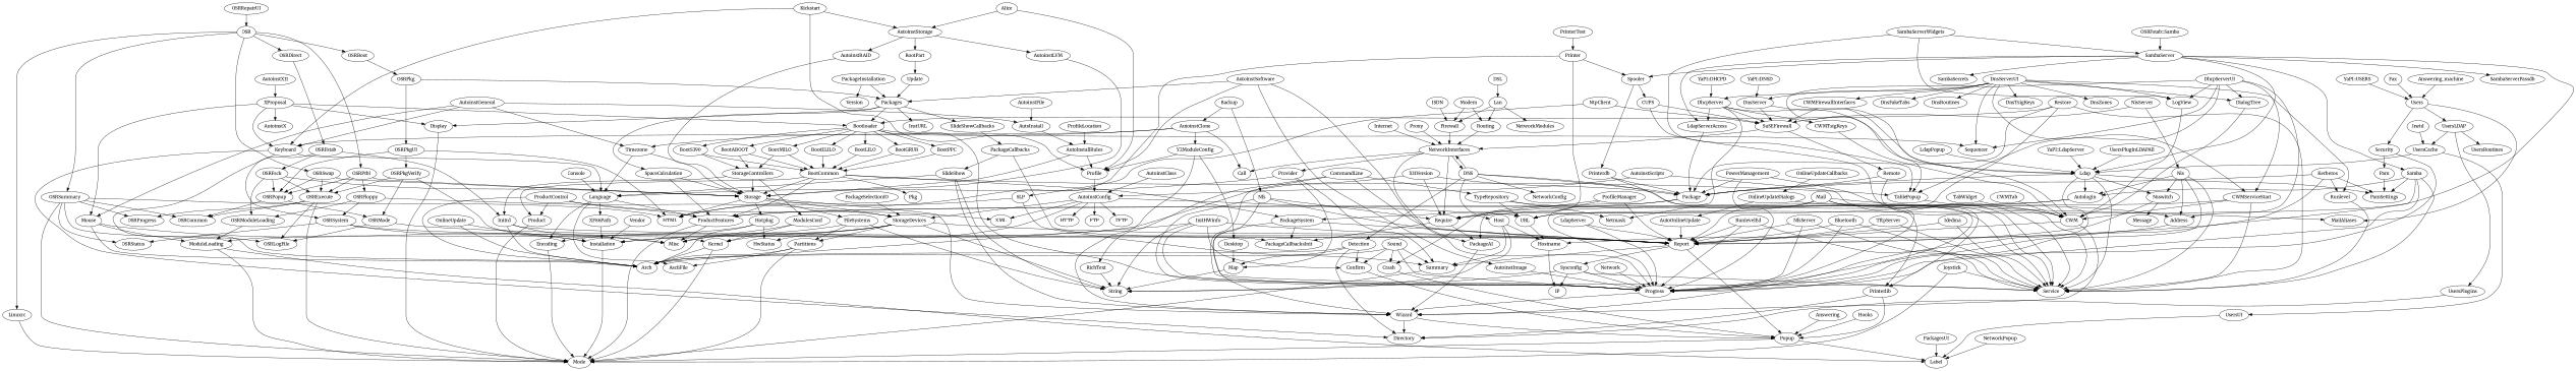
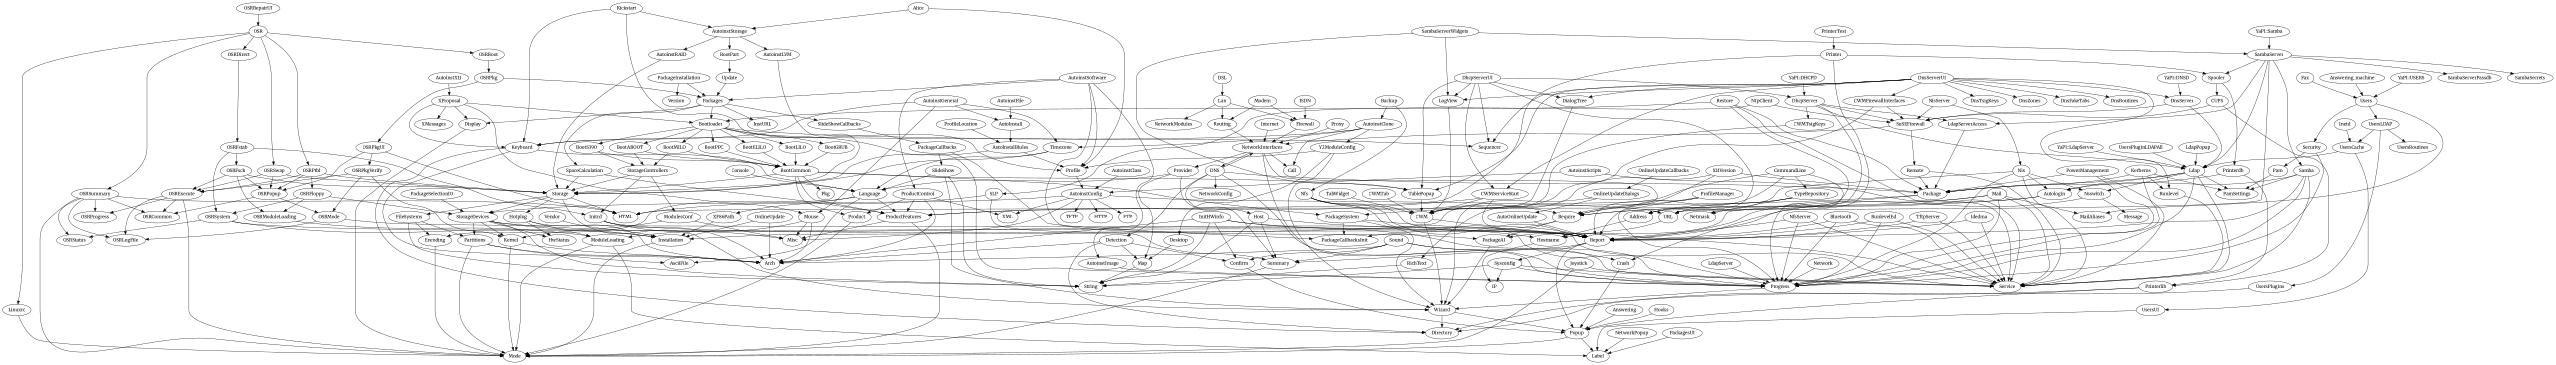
  digraph {
    fontname=Merriweather
    rankdir=TB
    node [fontname=Merriweather]
    edge [fontname=Merriweather]
    OSRFsck
    Storage
    OSRExecute
    OSRModuleLoading
    OSRPopup
    Wizard
    StorageDevices
    HTML
    FileSystems
    Hotplug
    Mode
    OSRCommon
    OSRLogFile
    OSRProgress
    ModuleLoading
    OSRMode
    Directory
    Popup
    Report
    String
    Installation
    HwStatus
    Partitions
    Kernel
    Encoding
    Arch
    Label
    ProductFeatures
    Misc
    BootCommon
    PackageSystem
    Pkg
    Product
    TablePopup
    PackageCallbacksInit
    CWM
    Summary
    Sysconfig
    UsersPlugins
    ProductControl
    XML
    Provider
    Language
    Map
    XF86Path
    AsciiFile
    SlideShow
    Bluetooth
    Progress
    Service
    Printerdb
    Package
    Printerlib
    PackageAI
    X11Version
    Require
    Security
    Pam
    PamSettings
    OSRFloppy
    OSRSystem
    "YaPI::LdapServer"
    Ldap
    Autologin
    Nsswitch
    Message
    Routing
    NetworkInterfaces
    Call
    DNS
    Host
    Detection
    NetworkConfig
    SambaServerWidgets
    LogView
    SambaServer
    Spooler
    Samba
    SambaServerPassdb
    SambaSecrets
    URL
    LdapServerAccess
    CUPS
    Hostname
    AutoinstClass
    AutoinstConfig
    HTTP
    FTP
    TFTP
    Desktop
    IP
    AutoinstSoftware
    Profile
    Packages
    AutoinstImage
    Bootloader
    SpaceCalculation
    Display
    InstURL
    SlideShowCallbacks
    BootS390
    BootABOOT
    BootMILO
    Sequencer
    BootELILO
    BootLILO
    BootGRUB
    BootPPC
    PackageCallbacks
    Keyboard
    OSRDirect
    OSRFstab
    Initrd
    OSRStatus
    RichText
    DnsServer
    SuSEFirewall
    Remote
    ProfileManager
    Printer
    Crash
    OnlineUpdateCallbacks
    OnlineUpdateDialogs
    AutoOnlineUpdate
    NetworkPopup
    LdapServer
-   "YaPI::Samba" [label="OSRFstab::Samba"]
+   "YaPI::Samba"
    RunlevelEd
    Users
    MailAliases
    UsersLDAP
    UsersCache
    UsersRoutines
    UsersUI
    OSRBoot
    OSRPkg
    OSRPkgUI
    OSRPkgVerify
    AutoinstClone
    Y2ModuleConfig
    Timezone
    TypeRepository
    Address
    Netmask
    PowerManagement
    Modem
    Firewall
    StorageControllers
    ModulesConf
    OSRRepairUI
    OSR
    OSRSummary
    OSRSwap
    OSRPtbl
    Linuxrc
    NisServer
    Nis
    n158 [label=Answering]
    CWMServiceStart
    Proxy
    Confirm
    DSL
    Lan
    NetworkModules
    TabWidget
    Mouse
    AutoinstGeneral
    AutoInstall
    AutoInstallRules
    AutoinstFile
    RootPart
    Update
    DhcpServerUI
    DhcpServer
    DialogTree
    CWMTsigKeys
    Runlevel
    Fax
    Kickstart
    AutoinstStorage
    AutoinstLVM
    AutoinstRAID
    UsersPluginLDAPAll
    Restore
    Hooks
    Network
    NfsServer
    LdapPopup
    Console
    TftpServer
    NtpClient
    SLP
    AutoinstX11
    XProposal
-   XMessages [label=AutoinstX]
+   XMessages
    Nfs
    Alice
    DnsServerUI
    DnsTsigKeys
    DnsZones
    DnsFakeTabs
    CWMFirewallInterfaces
    DnsRoutines
    "YaPI::DNSD"
    Idedma
    Kerberos
    Backup
    Mail
    ProfileLocation
    Internet
    CWMTab
    InitHWinfo
    AutoinstScripts
    PackageInstallation
    Version
    "YaPI::DHCPD"
    PackagesUI
    Inetd
    CommandLine
    Vendor
    Answering_machine
    Joystick
    ISDN
    PackageSelectionIO
    PrinterTest
    "YaPI::USERS"
    OnlineUpdate
    Sound
    OSRFsck -> Storage
    OSRFsck -> OSRExecute
    OSRFsck -> OSRModuleLoading
    OSRFsck -> OSRPopup
    Storage -> Wizard
    Storage -> StorageDevices
    Storage -> HTML
    Storage -> FileSystems
    Storage -> Hotplug
    OSRExecute -> Mode
    OSRExecute -> OSRCommon
    OSRExecute -> OSRLogFile
    OSRExecute -> OSRProgress
    OSRModuleLoading -> ModuleLoading
    OSRPopup -> OSRCommon
    OSRPopup -> OSRMode
    Wizard -> Directory
    Wizard -> Popup
    StorageDevices -> Report
    StorageDevices -> String
    StorageDevices -> Installation
    StorageDevices -> HwStatus
    StorageDevices -> Partitions
    StorageDevices -> Kernel
    FileSystems -> String
    FileSystems -> Partitions
    FileSystems -> Encoding
    Hotplug -> ModuleLoading
    Hotplug -> HwStatus
    Hotplug -> Arch
    ModuleLoading -> Mode
    ModuleLoading -> Label
    OSRMode -> OSRLogFile
    OSRMode -> Report
    Popup -> Mode
    Popup -> Label
    Report -> Popup
    Report -> Summary
    Report -> Sysconfig
    Installation -> Mode
    Partitions -> Mode
    Partitions -> Arch
    Partitions -> AsciiFile
    Kernel -> Mode
    Kernel -> Arch
    Encoding -> Mode
    ProductFeatures -> Mode
    ProductFeatures -> Misc
    BootCommon -> Storage
    BootCommon -> ProductFeatures
    BootCommon -> PackageSystem
    BootCommon -> Pkg
    BootCommon -> Product
    BootCommon -> TablePopup
    PackageSystem -> Wizard
    PackageSystem -> Report
    PackageSystem -> PackageCallbacksInit
    Product -> Mode
    TablePopup -> CWM
    CWM -> Wizard
    CWM -> Report
    Summary -> Mode
    Sysconfig -> String
    Sysconfig -> Progress
    Sysconfig -> Service
    Sysconfig -> IP
    UsersPlugins -> Directory
    ProductControl -> Arch
    ProductControl -> ProductFeatures
    ProductControl -> Product
    ProductControl -> XML
    Provider -> Summary
    Provider -> Language
    Provider -> Map
    Language -> Encoding
    Language -> ProductFeatures
    Language -> XF86Path
    Language -> AsciiFile
    Map -> String
    XF86Path -> Installation
    SlideShow -> Wizard
    SlideShow -> String
    SlideShow -> Language
    Bluetooth -> Report
    Bluetooth -> Progress
    Bluetooth -> Service
    Progress -> Wizard
    Printerdb -> Package
    Printerdb -> Printerlib
    Package -> PackageSystem
    Package -> PackageAI
    Printerlib -> Directory
    Printerlib -> Popup
    PackageAI -> Wizard
    X11Version -> Installation
    X11Version -> Package
    X11Version -> Require
    Require -> PackageCallbacksInit
    Require -> PackageAI
    Security -> Progress
    Security -> Pam
    Pam -> PamSettings
    OSRFloppy -> OSRModuleLoading
    OSRFloppy -> StorageDevices
    OSRFloppy -> OSRSystem
    OSRSystem -> Report
    OSRSystem -> Installation
    OSRSystem -> OSRStatus
    "YaPI::LdapServer" -> Ldap
    Ldap -> Progress
    Ldap -> Service
    Ldap -> Package
    Ldap -> PamSettings
    Ldap -> Autologin
    Ldap -> Nsswitch
    Autologin -> ProductFeatures
    Autologin -> Require
    Nsswitch -> Report
    Nsswitch -> Message
    Routing -> NetworkInterfaces
    NetworkInterfaces -> Provider
    NetworkInterfaces -> Progress
    NetworkInterfaces -> Require
    NetworkInterfaces -> Call
    NetworkInterfaces -> DNS
    DNS -> Service
    DNS -> Package
    DNS -> NetworkInterfaces
    DNS -> Host
    DNS -> Detection
    DNS -> NetworkConfig
    Host -> String
    Host -> Summary
    Host -> Hostname
    Detection -> Directory
    Detection -> Arch
    Detection -> Map
    Detection -> Confirm
    SambaServerWidgets -> TablePopup
    SambaServerWidgets -> LogView
    SambaServerWidgets -> SambaServer
    LogView -> CWM
    SambaServer -> Ldap
    SambaServer -> Spooler
    SambaServer -> Samba
    SambaServer -> SambaServerPassdb
    SambaServer -> SambaSecrets
    SambaServer -> URL
    SambaServer -> LdapServerAccess
    Spooler -> Printerdb
    Spooler -> CUPS
    Samba -> Report
    Samba -> Progress
    Samba -> Service
    Samba -> PamSettings
    Samba -> Autologin
    URL -> Hostname
    LdapServerAccess -> Package
    CUPS -> Printerlib
    CUPS -> SuSEFirewall
    Hostname -> IP
    AutoinstClass -> AutoinstConfig
    AutoinstConfig -> StorageDevices
    AutoinstConfig -> Misc
    AutoinstConfig -> XML
    AutoinstConfig -> URL
    AutoinstConfig -> HTTP
    AutoinstConfig -> FTP
    AutoinstConfig -> TFTP
    Desktop -> Map
+   AutoinstSoftware -> ProductControl
    AutoinstSoftware -> PackageAI
    AutoinstSoftware -> Profile
    AutoinstSoftware -> Packages
    AutoinstSoftware -> AutoinstImage
    Profile -> AutoinstConfig
    Packages -> Bootloader
    Packages -> SpaceCalculation
    Packages -> Display
    Packages -> InstURL
    Packages -> SlideShowCallbacks
    AutoinstImage -> Progress
    Bootloader -> Progress
    Bootloader -> BootS390
    Bootloader -> BootABOOT
    Bootloader -> BootMILO
    Bootloader -> Sequencer
    Bootloader -> BootELILO
    Bootloader -> BootLILO
    Bootloader -> BootGRUB
    Bootloader -> BootPPC
    SpaceCalculation -> Storage
    SpaceCalculation -> ProductFeatures
    Display -> Mode
    SlideShowCallbacks -> PackageCallbacks
    BootS390 -> BootCommon
    BootS390 -> StorageControllers
    BootABOOT -> BootCommon
    BootABOOT -> StorageControllers
    BootMILO -> BootCommon
    BootMILO -> StorageControllers
    BootELILO -> BootCommon
    BootLILO -> BootCommon
    BootGRUB -> BootCommon
    BootPPC -> BootCommon
    PackageCallbacks -> PackageCallbacksInit
    PackageCallbacks -> SlideShow
    Keyboard -> Directory
    Keyboard -> Arch
    Keyboard -> Language
    OSRDirect -> OSRFstab
    OSRFstab -> OSRFsck
    OSRFstab -> OSRSystem
    OSRFstab -> Initrd
    Initrd -> Report
    Initrd -> Arch
    Initrd -> Misc
    RichText -> String
    DnsServer -> Ldap
    DnsServer -> SuSEFirewall
    SuSEFirewall -> NetworkInterfaces
    SuSEFirewall -> Remote
    Remote -> Service
    Remote -> Package
    ProfileManager -> Report
    ProfileManager -> Progress
    ProfileManager -> Require
    Printer -> HTML
    Printer -> Spooler
    Printer -> Crash
    Crash -> Popup
    OnlineUpdateCallbacks -> OnlineUpdateDialogs
    OnlineUpdateDialogs -> Wizard
    OnlineUpdateDialogs -> AutoOnlineUpdate
    AutoOnlineUpdate -> Report
    NetworkPopup -> Label
-   LdapServer -> Report
    LdapServer -> Progress
    "YaPI::Samba" -> SambaServer
    RunlevelEd -> Report
    RunlevelEd -> Progress
    RunlevelEd -> Service
    Users -> Security
    Users -> MailAliases
    Users -> UsersLDAP
    UsersLDAP -> UsersPlugins
    UsersLDAP -> UsersCache
    UsersLDAP -> UsersRoutines
    UsersCache -> Ldap
    UsersCache -> UsersUI
    UsersUI -> Label
    OSRBoot -> OSRPkg
    OSRPkg -> Packages
    OSRPkg -> OSRPkgUI
    OSRPkgUI -> OSRPopup
    OSRPkgUI -> HTML
    OSRPkgUI -> OSRPkgVerify
    OSRPkgVerify -> OSRExecute
    OSRPkgVerify -> OSRMode
    OSRPkgVerify -> Kernel
    AutoinstClone -> Call
    AutoinstClone -> Keyboard
    AutoinstClone -> Y2ModuleConfig
    AutoinstClone -> Timezone
    Y2ModuleConfig -> Wizard
    Y2ModuleConfig -> Desktop
    Y2ModuleConfig -> Profile
    Timezone -> Storage
    Timezone -> Language
    TypeRepository -> URL
    TypeRepository -> Address
    TypeRepository -> Netmask
    Address -> Hostname
    PowerManagement -> Progress
    PowerManagement -> Service
    PowerManagement -> Package
    Modem -> Routing
    Modem -> Firewall
    Firewall -> NetworkInterfaces
    StorageControllers -> Storage
    StorageControllers -> Initrd
    StorageControllers -> ModulesConf
    ModulesConf -> Kernel
    ModulesConf -> Misc
    OSRRepairUI -> OSR
    OSR -> OSRDirect
    OSR -> OSRBoot
    OSR -> OSRSummary
    OSR -> OSRSwap
    OSR -> OSRPtbl
    OSR -> Linuxrc
    OSRSummary -> HTML
    OSRSummary -> Mode
    OSRSummary -> OSRCommon
    OSRSummary -> OSRLogFile
    OSRSummary -> OSRProgress
    OSRSummary -> OSRStatus
    OSRSwap -> Storage
    OSRSwap -> OSRExecute
    OSRSwap -> OSRPopup
    OSRPtbl -> Storage
    OSRPtbl -> OSRExecute
    OSRPtbl -> OSRPopup
    OSRPtbl -> OSRFloppy
    Linuxrc -> Mode
    NisServer -> SuSEFirewall
    NisServer -> Nis
    Nis -> Progress
    Nis -> Service
    Nis -> Autologin
    Nis -> Nsswitch
    Nis -> Address
    n158 -> Popup
    CWMServiceStart -> ProductFeatures
    CWMServiceStart -> CWM
    CWMServiceStart -> Service
    Proxy -> NetworkInterfaces
    Confirm -> Popup
    DSL -> Lan
    Lan -> Routing
    Lan -> Firewall
    Lan -> NetworkModules
    TabWidget -> CWM
    Mouse -> ModuleLoading
    Mouse -> Arch
    Mouse -> Misc
    AutoinstGeneral -> Keyboard
    AutoinstGeneral -> Timezone
    AutoinstGeneral -> Mouse
    AutoinstGeneral -> AutoInstall
    AutoInstall -> AutoInstallRules
    AutoInstallRules -> Storage
    AutoInstallRules -> Profile
    AutoinstFile -> AutoInstall
    RootPart -> Update
    Update -> Packages
    DhcpServerUI -> TablePopup
    DhcpServerUI -> LogView
    DhcpServerUI -> Sequencer
    DhcpServerUI -> Address
    DhcpServerUI -> CWMServiceStart
    DhcpServerUI -> DhcpServer
    DhcpServerUI -> DialogTree
    DhcpServer -> Ldap
    DhcpServer -> LdapServerAccess
    DhcpServer -> SuSEFirewall
    DhcpServer -> Netmask
    DhcpServer -> CWMTsigKeys
    DialogTree -> CWM
    CWMTsigKeys -> CWM
    Runlevel -> Service
    Fax -> Users
    Kickstart -> Profile
    Kickstart -> Keyboard
    Kickstart -> AutoinstStorage
    AutoinstStorage -> RootPart
    AutoinstStorage -> AutoinstLVM
    AutoinstStorage -> AutoinstRAID
    AutoinstLVM -> Storage
    AutoinstRAID -> Storage
    UsersPluginLDAPAll -> Ldap
    Restore -> Service
    Restore -> Package
    Restore -> URL
    Restore -> Bootloader
    Hooks -> Popup
    Network -> Progress
    NfsServer -> Report
    NfsServer -> Progress
    NfsServer -> Service
    LdapPopup -> Ldap
    Console -> Language
    TftpServer -> Report
    TftpServer -> Service
    NtpClient -> SuSEFirewall
    NtpClient -> SLP
    SLP -> HTML
    SLP -> Summary
    AutoinstX11 -> XProposal
    XProposal -> Bootloader
    XProposal -> Display
    XProposal -> Keyboard
    XProposal -> Mouse
    XProposal -> XMessages
    Nfs -> Report
    Nfs -> Progress
    Nfs -> Service
    Nfs -> Require
    Alice -> Profile
    Alice -> AutoinstStorage
    DnsServerUI -> TablePopup
    DnsServerUI -> LogView
    DnsServerUI -> Sequencer
    DnsServerUI -> DnsServer
    DnsServerUI -> CWMServiceStart
    DnsServerUI -> DialogTree
    DnsServerUI -> Runlevel
    DnsServerUI -> DnsTsigKeys
    DnsServerUI -> DnsZones
    DnsServerUI -> DnsFakeTabs
    DnsServerUI -> CWMFirewallInterfaces
    DnsServerUI -> DnsRoutines
    CWMFirewallInterfaces -> CWM
    CWMFirewallInterfaces -> SuSEFirewall
    "YaPI::DNSD" -> DnsServer
    Idedma -> Report
    Idedma -> Service
    Kerberos -> Progress
    Kerberos -> Package
    Kerberos -> PamSettings
    Kerberos -> Runlevel
    Backup -> AutoinstClone
    Backup -> Nfs
    Mail -> Report
    Mail -> Progress
    Mail -> Service
    Mail -> Require
    Mail -> MailAliases
    ProfileLocation -> AutoInstallRules
    Internet -> NetworkInterfaces
    CWMTab -> CWM
    InitHWinfo -> Report
    InitHWinfo -> String
    InitHWinfo -> Arch
    InitHWinfo -> Progress
    InitHWinfo -> Confirm
    AutoinstScripts -> Service
    AutoinstScripts -> AutoinstConfig
    PackageInstallation -> Packages
    PackageInstallation -> Version
    "YaPI::DHCPD" -> DhcpServer
    PackagesUI -> Label
    Inetd -> UsersCache
    CommandLine -> Report
    CommandLine -> Progress
    CommandLine -> RichText
    CommandLine -> TypeRepository
    Vendor -> Installation
    Answering_machine -> Users
    Joystick -> Mode
    Joystick -> Service
    ISDN -> Firewall
    PackageSelectionIO -> StorageDevices
    PrinterTest -> Printer
    "YaPI::USERS" -> Users
    OnlineUpdate -> Installation
    OnlineUpdate -> Arch
    Sound -> Arch
    Sound -> Summary
    Sound -> Progress
    Sound -> Crash
    Sound -> Confirm
  }
